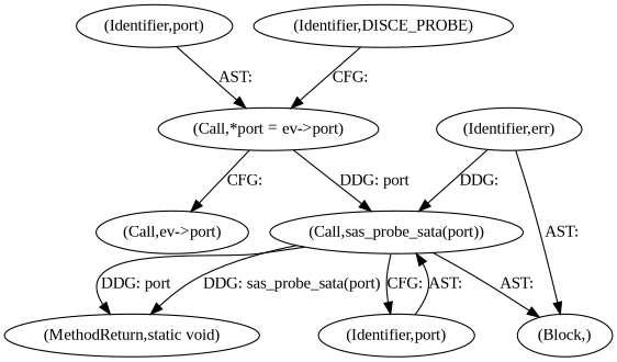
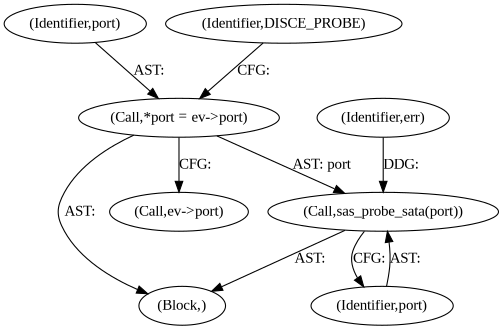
  digraph {
    fontname="Liberation Serif"
    node [fontname="Liberation Serif"]
    edge [fontname="Liberation Serif"]
    n1 [label="(Call,*port = ev->port)"]
    n2 [label="(Call,sas_probe_sata(port))"]
    n3 [label="(Block,)"]
    n4 [label="(Call,ev->port)"]
-   n5 [label="(MethodReturn,static void)"]
    n6 [label="(Identifier,port)"]
    n7 [label="(Identifier,port)"]
    n8 [label="(Identifier,err)"]
    n9 [label="(Identifier,DISCE_PROBE)"]
-   n1 -> n2 [label="DDG: port"]
-   n8 -> n3 [label="AST: "]
+   n1 -> n2 [label="AST: port"]
+   n1 -> n3 [label="AST: "]
    n1 -> n4 [label="CFG: "]
    n2 -> n3 [label="AST: "]
-   n2 -> n5 [label="DDG: sas_probe_sata(port)"]
-   n2 -> n5 [label="DDG: port"]
    n2 -> n6 [label="CFG: "]
    n6 -> n2 [label="AST: "]
    n7 -> n1 [label="AST: "]
    n8 -> n2 [label="DDG: "]
    n9 -> n1 [label="CFG: "]
  }
